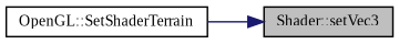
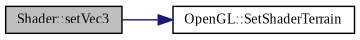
  digraph {
    rankdir=RL
    fontname="Liberation Serif"
    node [color=black fontname="Liberation Serif" fontsize=10 shape=record style=filled]
    n1 [fillcolor=grey75 fontcolor=black height=0.2 label="Shader::setVec3" width=0.4]
    n2 [fillcolor=white height=0.2 label="OpenGL::SetShaderTerrain" width=0.4]
-   n1 -> n2 [color=midnightblue dir=back fontname="Liberation Serif" fontsize=10 labelfontname=Helvetica labelfontsize=10 style=solid]
+   n2 -> n1 [color=midnightblue dir=back fontname="Liberation Serif" fontsize=10 labelfontname=Helvetica labelfontsize=10 style=solid]
  }
